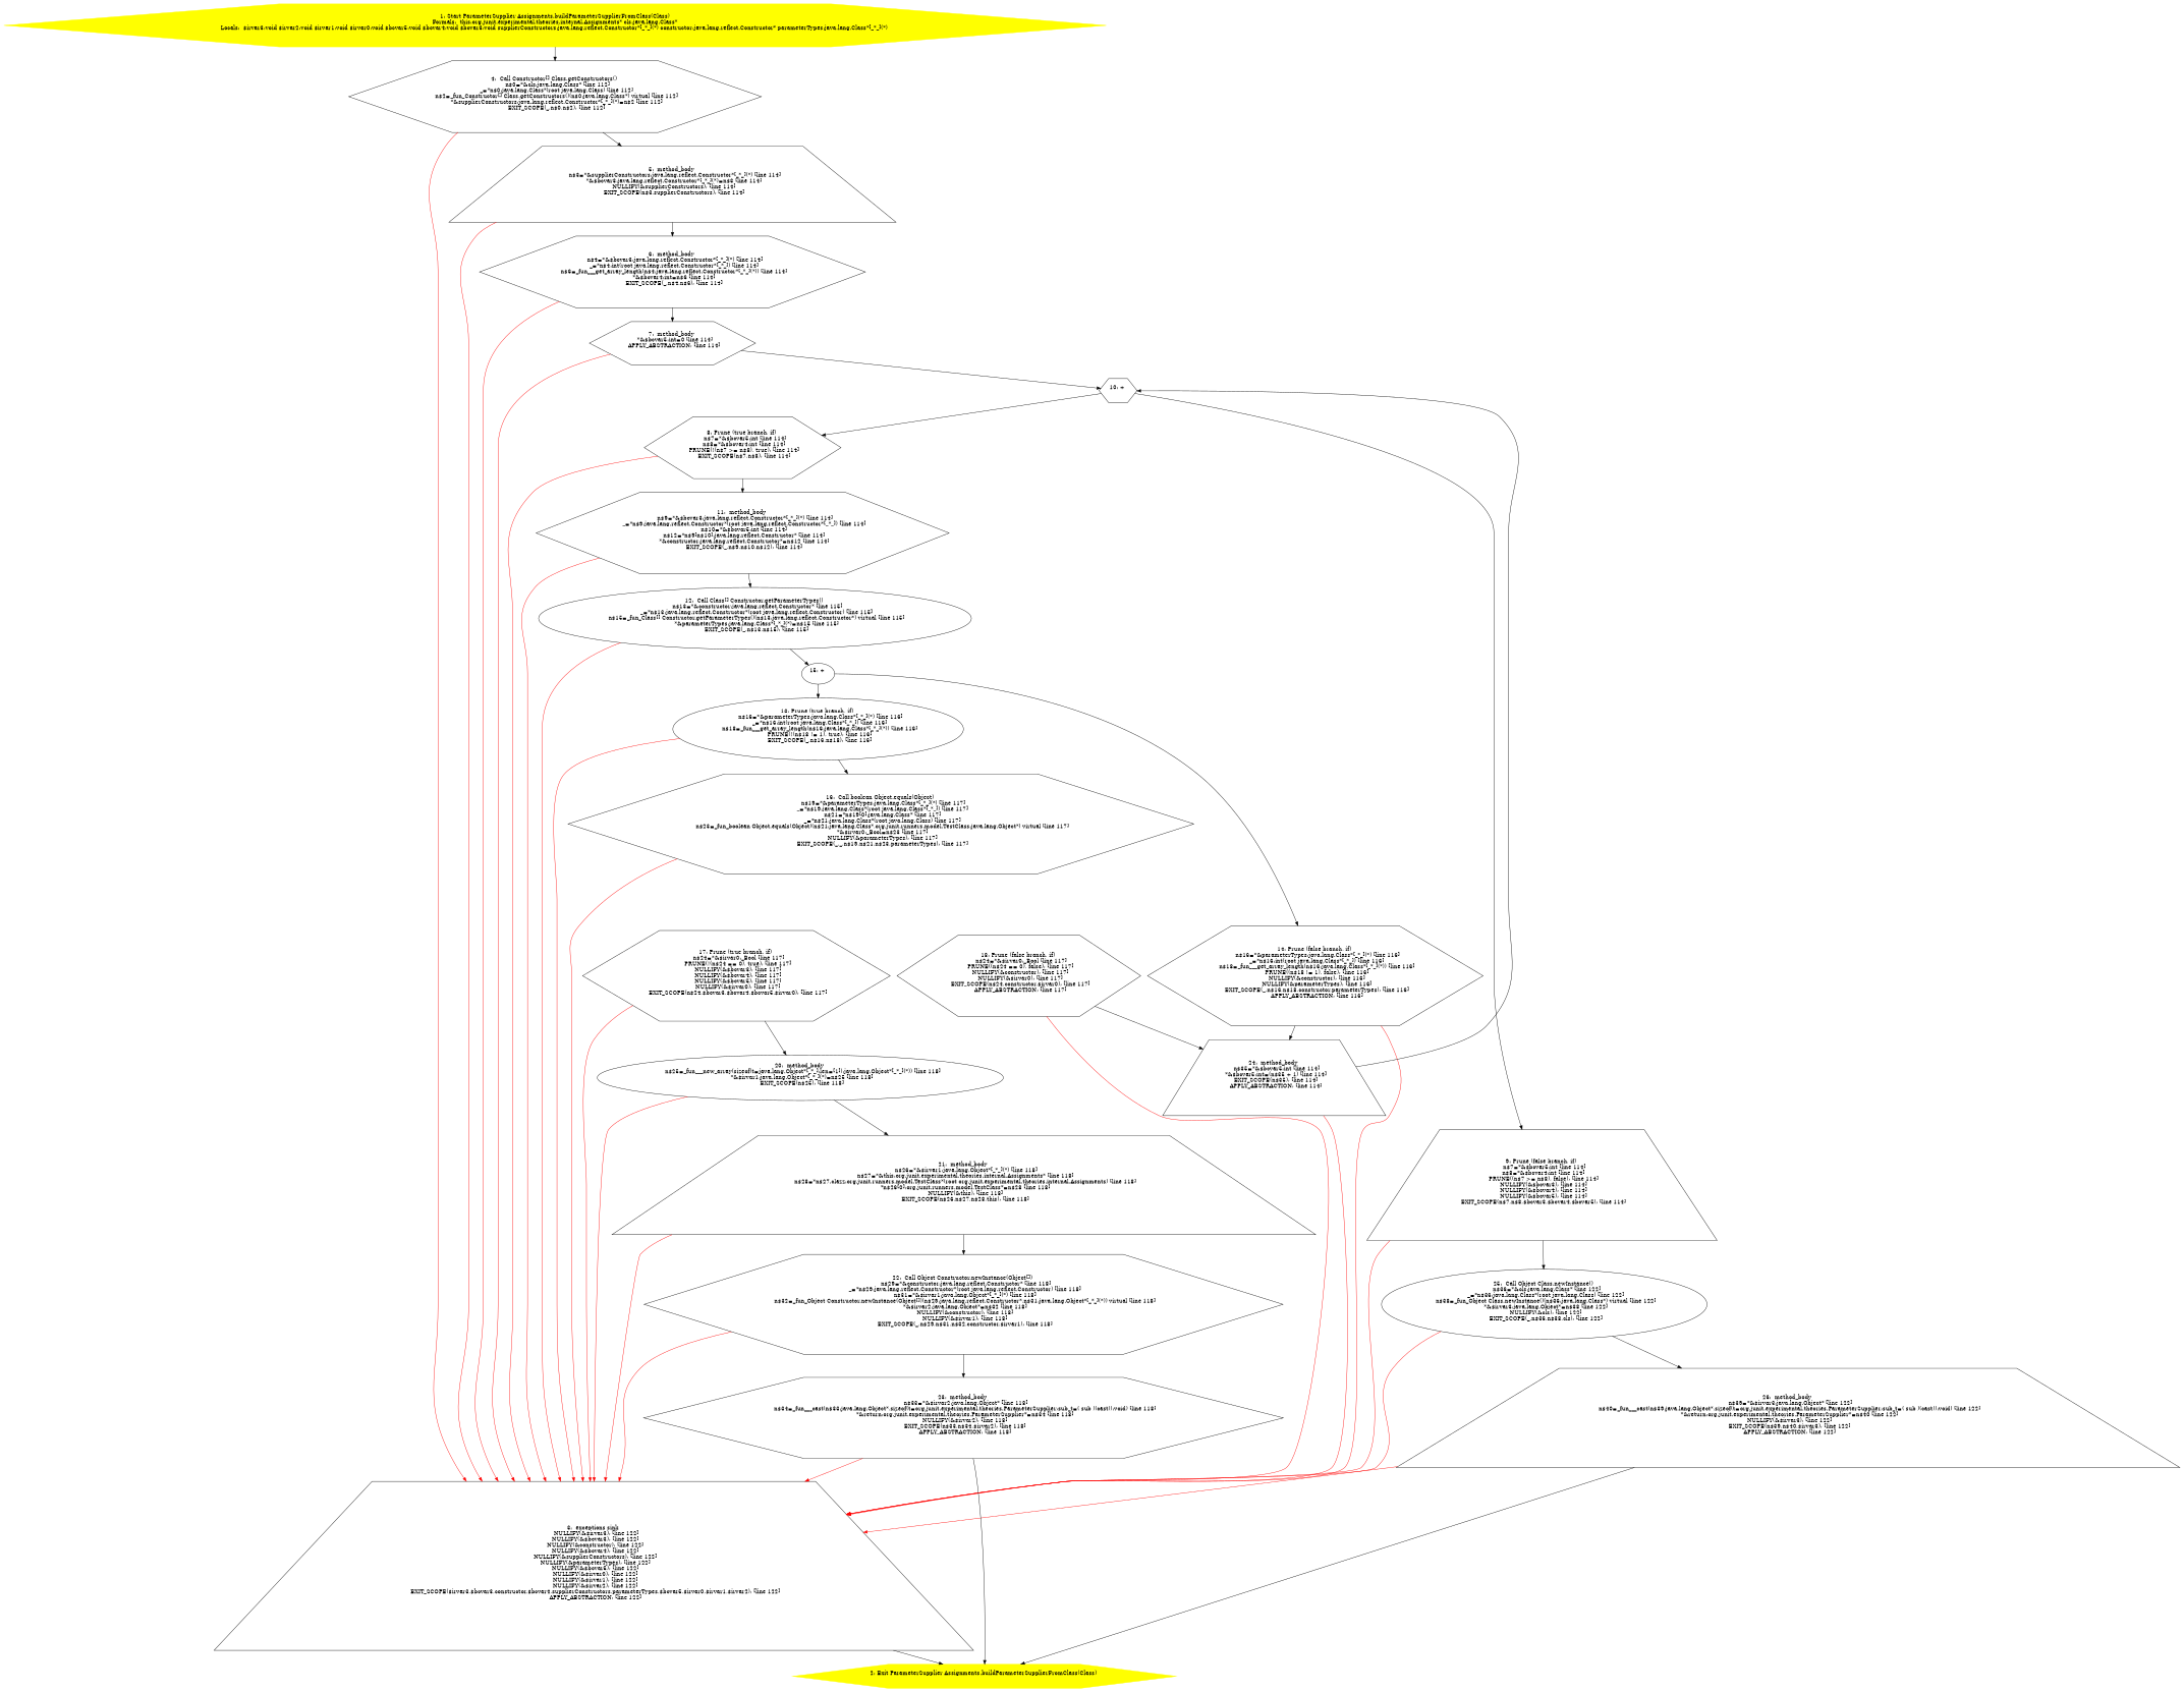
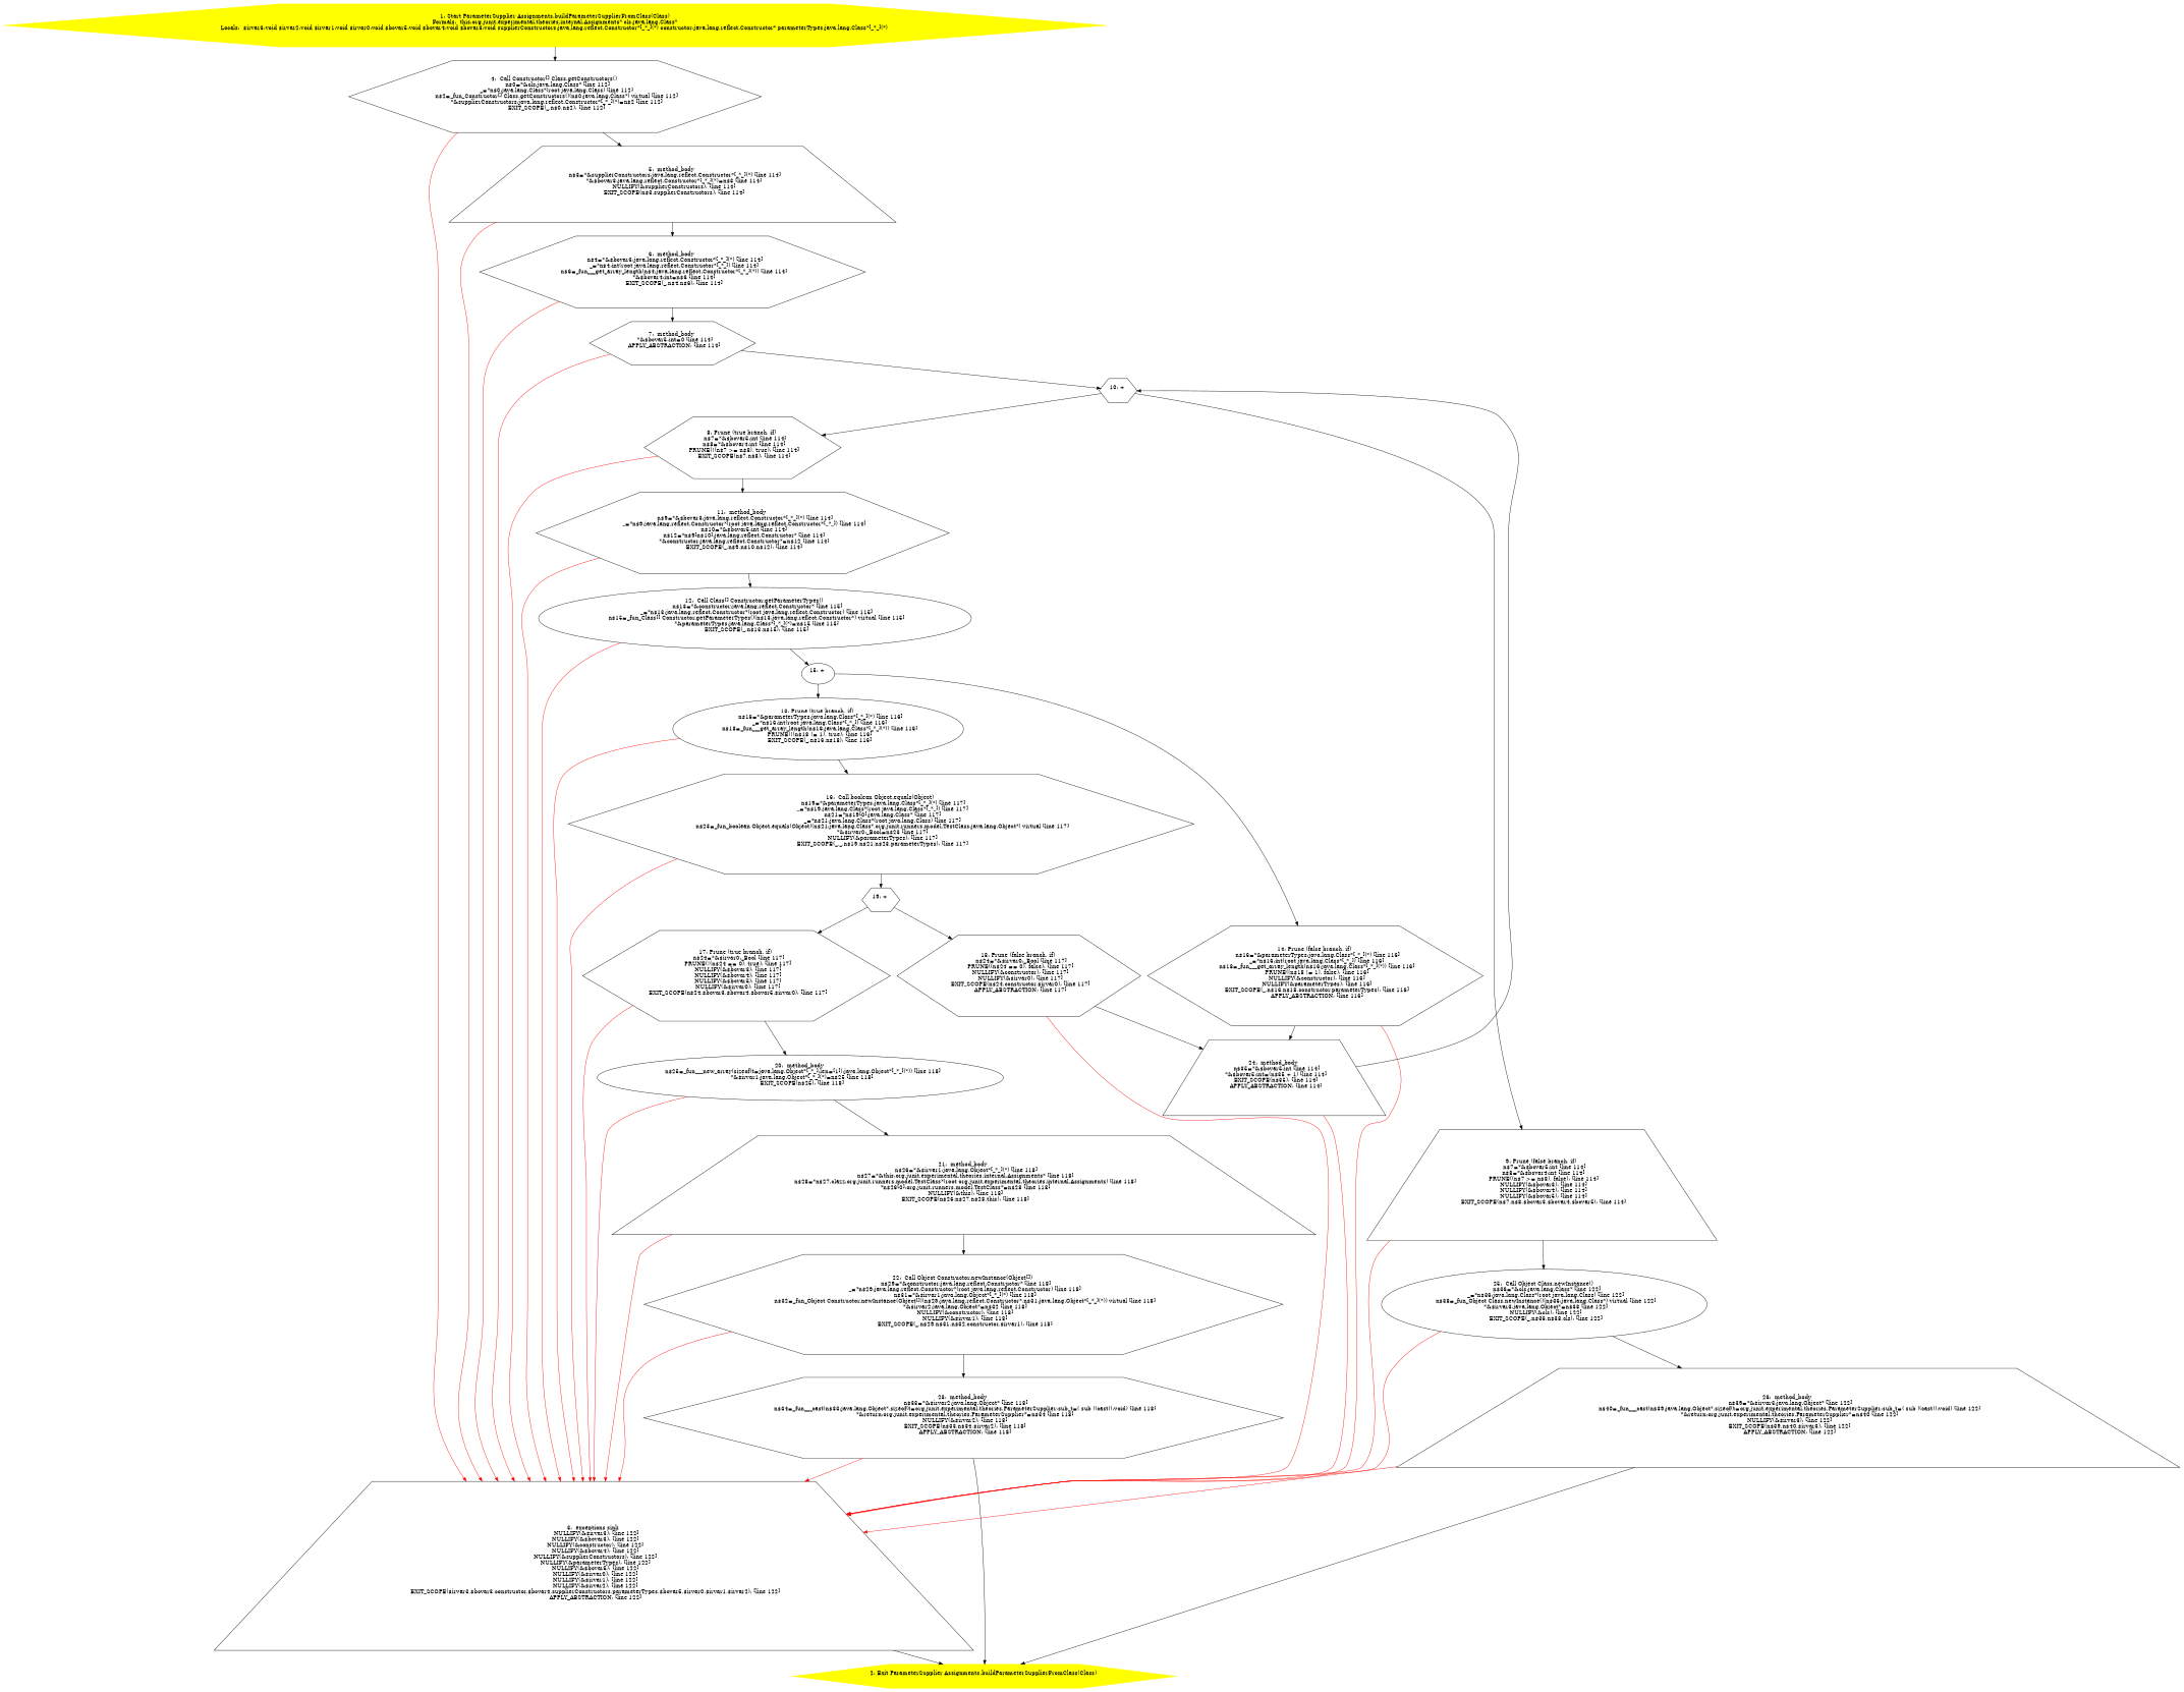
  digraph {
    node [shape=hexagon]
    n1 [color=yellow label="1: Start ParameterSupplier Assignments.buildParameterSupplierFromClass(Class)\nFormals:  this:org.junit.experimental.theories.internal.Assignments* cls:java.lang.Class*\nLocals:  $irvar3:void $irvar2:void $irvar1:void $irvar0:void $bcvar5:void $bcvar4:void $bcvar3:void supplierConstructors:java.lang.reflect.Constructor*[_*_](*) constructor:java.lang.reflect.Constructor* parameterTypes:java.lang.Class*[_*_](*) \n  " style=filled]
    n2 [label="4:  Call Constructor[] Class.getConstructors() \n   n$0=*&cls:java.lang.Class* [line 112]\n  _=*n$0:java.lang.Class*(root java.lang.Class) [line 112]\n  n$2=_fun_Constructor[] Class.getConstructors()(n$0:java.lang.Class*) virtual [line 112]\n  *&supplierConstructors:java.lang.reflect.Constructor*[_*_](*)=n$2 [line 112]\n  EXIT_SCOPE(_,n$0,n$2); [line 112]\n "]
    n3 [label="3:  exceptions sink \n   NULLIFY(&$irvar3); [line 122]\n  NULLIFY(&$bcvar3); [line 122]\n  NULLIFY(&constructor); [line 122]\n  NULLIFY(&$bcvar4); [line 122]\n  NULLIFY(&supplierConstructors); [line 122]\n  NULLIFY(&parameterTypes); [line 122]\n  NULLIFY(&$bcvar5); [line 122]\n  NULLIFY(&$irvar0); [line 122]\n  NULLIFY(&$irvar1); [line 122]\n  NULLIFY(&$irvar2); [line 122]\n  EXIT_SCOPE($irvar3,$bcvar3,constructor,$bcvar4,supplierConstructors,parameterTypes,$bcvar5,$irvar0,$irvar1,$irvar2); [line 122]\n  APPLY_ABSTRACTION; [line 122]\n " shape=trapezium]
    n4 [label="5:  method_body \n   n$3=*&supplierConstructors:java.lang.reflect.Constructor*[_*_](*) [line 114]\n  *&$bcvar3:java.lang.reflect.Constructor*[_*_](*)=n$3 [line 114]\n  NULLIFY(&supplierConstructors); [line 114]\n  EXIT_SCOPE(n$3,supplierConstructors); [line 114]\n " shape=trapezium]
    n5 [color=yellow label="2: Exit ParameterSupplier Assignments.buildParameterSupplierFromClass(Class) \n  " style=filled]
    n6 [label="6:  method_body \n   n$4=*&$bcvar3:java.lang.reflect.Constructor*[_*_](*) [line 114]\n  _=*n$4:int(root java.lang.reflect.Constructor*[_*_]) [line 114]\n  n$6=_fun___get_array_length(n$4:java.lang.reflect.Constructor*[_*_](*)) [line 114]\n  *&$bcvar4:int=n$6 [line 114]\n  EXIT_SCOPE(_,n$4,n$6); [line 114]\n "]
    n7 [label="7:  method_body \n   *&$bcvar5:int=0 [line 114]\n  APPLY_ABSTRACTION; [line 114]\n "]
    n8 [label="10: + \n  "]
    n9 [label="8: Prune (true branch, if) \n   n$7=*&$bcvar5:int [line 114]\n  n$8=*&$bcvar4:int [line 114]\n  PRUNE(!(n$7 >= n$8), true); [line 114]\n  EXIT_SCOPE(n$7,n$8); [line 114]\n "]
    n10 [label="9: Prune (false branch, if) \n   n$7=*&$bcvar5:int [line 114]\n  n$8=*&$bcvar4:int [line 114]\n  PRUNE((n$7 >= n$8), false); [line 114]\n  NULLIFY(&$bcvar3); [line 114]\n  NULLIFY(&$bcvar4); [line 114]\n  NULLIFY(&$bcvar5); [line 114]\n  EXIT_SCOPE(n$7,n$8,$bcvar3,$bcvar4,$bcvar5); [line 114]\n " shape=trapezium]
    n11 [label="11:  method_body \n   n$9=*&$bcvar3:java.lang.reflect.Constructor*[_*_](*) [line 114]\n  _=*n$9:java.lang.reflect.Constructor*(root java.lang.reflect.Constructor*[_*_]) [line 114]\n  n$10=*&$bcvar5:int [line 114]\n  n$12=*n$9[n$10]:java.lang.reflect.Constructor* [line 114]\n  *&constructor:java.lang.reflect.Constructor*=n$12 [line 114]\n  EXIT_SCOPE(_,n$9,n$10,n$12); [line 114]\n "]
    n12 [label="12:  Call Class[] Constructor.getParameterTypes() \n   n$13=*&constructor:java.lang.reflect.Constructor* [line 115]\n  _=*n$13:java.lang.reflect.Constructor*(root java.lang.reflect.Constructor) [line 115]\n  n$15=_fun_Class[] Constructor.getParameterTypes()(n$13:java.lang.reflect.Constructor*) virtual [line 115]\n  *&parameterTypes:java.lang.Class*[_*_](*)=n$15 [line 115]\n  EXIT_SCOPE(_,n$13,n$15); [line 115]\n " shape=ellipse]
    n13 [label="25:  Call Object Class.newInstance() \n   n$36=*&cls:java.lang.Class* [line 122]\n  _=*n$36:java.lang.Class*(root java.lang.Class) [line 122]\n  n$38=_fun_Object Class.newInstance()(n$36:java.lang.Class*) virtual [line 122]\n  *&$irvar3:java.lang.Object*=n$38 [line 122]\n  NULLIFY(&cls); [line 122]\n  EXIT_SCOPE(_,n$36,n$38,cls); [line 122]\n " shape=ellipse]
    n14 [label="26:  method_body \n   n$39=*&$irvar3:java.lang.Object* [line 122]\n  n$40=_fun___cast(n$39:java.lang.Object*,sizeof(t=org.junit.experimental.theories.ParameterSupplier;sub_t=( sub )(cast)):void) [line 122]\n  *&return:org.junit.experimental.theories.ParameterSupplier*=n$40 [line 122]\n  NULLIFY(&$irvar3); [line 122]\n  EXIT_SCOPE(n$39,n$40,$irvar3); [line 122]\n  APPLY_ABSTRACTION; [line 122]\n " shape=trapezium]
    n15 [label="15: + \n  " shape=ellipse]
    n16 [label="13: Prune (true branch, if) \n   n$16=*&parameterTypes:java.lang.Class*[_*_](*) [line 116]\n  _=*n$16:int(root java.lang.Class*[_*_]) [line 116]\n  n$18=_fun___get_array_length(n$16:java.lang.Class*[_*_](*)) [line 116]\n  PRUNE(!(n$18 != 1), true); [line 116]\n  EXIT_SCOPE(_,n$16,n$18); [line 116]\n " shape=ellipse]
    n17 [label="14: Prune (false branch, if) \n   n$16=*&parameterTypes:java.lang.Class*[_*_](*) [line 116]\n  _=*n$16:int(root java.lang.Class*[_*_]) [line 116]\n  n$18=_fun___get_array_length(n$16:java.lang.Class*[_*_](*)) [line 116]\n  PRUNE((n$18 != 1), false); [line 116]\n  NULLIFY(&constructor); [line 116]\n  NULLIFY(&parameterTypes); [line 116]\n  EXIT_SCOPE(_,n$16,n$18,constructor,parameterTypes); [line 116]\n  APPLY_ABSTRACTION; [line 116]\n "]
    n18 [label="16:  Call boolean Object.equals(Object) \n   n$19=*&parameterTypes:java.lang.Class*[_*_](*) [line 117]\n  _=*n$19:java.lang.Class*(root java.lang.Class*[_*_]) [line 117]\n  n$21=*n$19[0]:java.lang.Class* [line 117]\n  _=*n$21:java.lang.Class*(root java.lang.Class) [line 117]\n  n$23=_fun_boolean Object.equals(Object)(n$21:java.lang.Class*,org.junit.runners.model.TestClass:java.lang.Object*) virtual [line 117]\n  *&$irvar0:_Bool=n$23 [line 117]\n  NULLIFY(&parameterTypes); [line 117]\n  EXIT_SCOPE(_,_,n$19,n$21,n$23,parameterTypes); [line 117]\n "]
+   n19 [label="19: + \n  "]
    n20 [label="24:  method_body \n   n$35=*&$bcvar5:int [line 114]\n  *&$bcvar5:int=(n$35 + 1) [line 114]\n  EXIT_SCOPE(n$35); [line 114]\n  APPLY_ABSTRACTION; [line 114]\n " shape=trapezium]
    n21 [label="17: Prune (true branch, if) \n   n$24=*&$irvar0:_Bool [line 117]\n  PRUNE(!(n$24 == 0), true); [line 117]\n  NULLIFY(&$bcvar3); [line 117]\n  NULLIFY(&$bcvar4); [line 117]\n  NULLIFY(&$bcvar5); [line 117]\n  NULLIFY(&$irvar0); [line 117]\n  EXIT_SCOPE(n$24,$bcvar3,$bcvar4,$bcvar5,$irvar0); [line 117]\n "]
    n22 [label="18: Prune (false branch, if) \n   n$24=*&$irvar0:_Bool [line 117]\n  PRUNE((n$24 == 0), false); [line 117]\n  NULLIFY(&constructor); [line 117]\n  NULLIFY(&$irvar0); [line 117]\n  EXIT_SCOPE(n$24,constructor,$irvar0); [line 117]\n  APPLY_ABSTRACTION; [line 117]\n "]
    n23 [label="20:  method_body \n   n$25=_fun___new_array(sizeof(t=java.lang.Object*[_*_];len=[1]):java.lang.Object*[_*_](*)) [line 118]\n  *&$irvar1:java.lang.Object*[_*_](*)=n$25 [line 118]\n  EXIT_SCOPE(n$25); [line 118]\n " shape=ellipse]
    n24 [label="21:  method_body \n   n$26=*&$irvar1:java.lang.Object*[_*_](*) [line 118]\n  n$27=*&this:org.junit.experimental.theories.internal.Assignments* [line 118]\n  n$28=*n$27.clazz:org.junit.runners.model.TestClass*(root org.junit.experimental.theories.internal.Assignments) [line 118]\n  *n$26[0]:org.junit.runners.model.TestClass*=n$28 [line 118]\n  NULLIFY(&this); [line 118]\n  EXIT_SCOPE(n$26,n$27,n$28,this); [line 118]\n " shape=trapezium]
    n25 [label="22:  Call Object Constructor.newInstance(Object[]) \n   n$29=*&constructor:java.lang.reflect.Constructor* [line 118]\n  _=*n$29:java.lang.reflect.Constructor*(root java.lang.reflect.Constructor) [line 118]\n  n$31=*&$irvar1:java.lang.Object*[_*_](*) [line 118]\n  n$32=_fun_Object Constructor.newInstance(Object[])(n$29:java.lang.reflect.Constructor*,n$31:java.lang.Object*[_*_](*)) virtual [line 118]\n  *&$irvar2:java.lang.Object*=n$32 [line 118]\n  NULLIFY(&constructor); [line 118]\n  NULLIFY(&$irvar1); [line 118]\n  EXIT_SCOPE(_,n$29,n$31,n$32,constructor,$irvar1); [line 118]\n "]
    n26 [label="23:  method_body \n   n$33=*&$irvar2:java.lang.Object* [line 118]\n  n$34=_fun___cast(n$33:java.lang.Object*,sizeof(t=org.junit.experimental.theories.ParameterSupplier;sub_t=( sub )(cast)):void) [line 118]\n  *&return:org.junit.experimental.theories.ParameterSupplier*=n$34 [line 118]\n  NULLIFY(&$irvar2); [line 118]\n  EXIT_SCOPE(n$33,n$34,$irvar2); [line 118]\n  APPLY_ABSTRACTION; [line 118]\n "]
    n1 -> n2
    n2 -> n3 [color=red]
    n2 -> n4
    n3 -> n5
    n4 -> n3 [color=red]
    n4 -> n6
    n6 -> n3 [color=red]
    n6 -> n7
    n7 -> n3 [color=red]
    n7 -> n8
    n8 -> n9
    n8 -> n10
    n9 -> n3 [color=red]
    n9 -> n11
    n10 -> n3 [color=red]
    n10 -> n13
    n11 -> n3 [color=red]
    n11 -> n12
    n12 -> n3 [color=red]
    n12 -> n15
    n13 -> n3 [color=red]
    n13 -> n14
    n14 -> n3 [color=red]
    n14 -> n5
    n15 -> n16
    n15 -> n17
    n16 -> n3 [color=red]
    n16 -> n18
    n17 -> n3 [color=red]
    n17 -> n20
    n18 -> n3 [color=red]
+   n18 -> n19
+   n19 -> n21
+   n19 -> n22
    n20 -> n3 [color=red]
    n20 -> n8
    n21 -> n3 [color=red]
    n21 -> n23
    n22 -> n3 [color=red]
    n22 -> n20
    n23 -> n3 [color=red]
    n23 -> n24
    n24 -> n3 [color=red]
    n24 -> n25
    n25 -> n3 [color=red]
    n25 -> n26
    n26 -> n3 [color=red]
    n26 -> n5
  }
